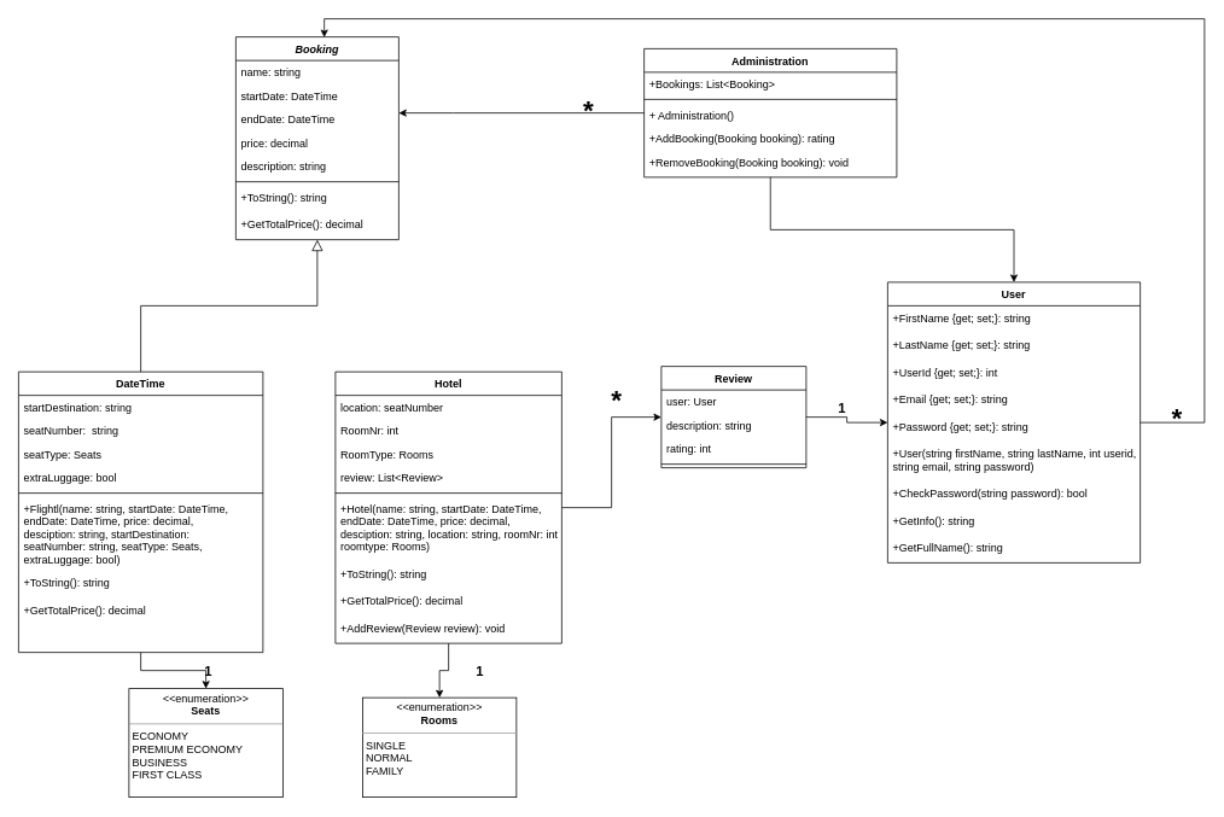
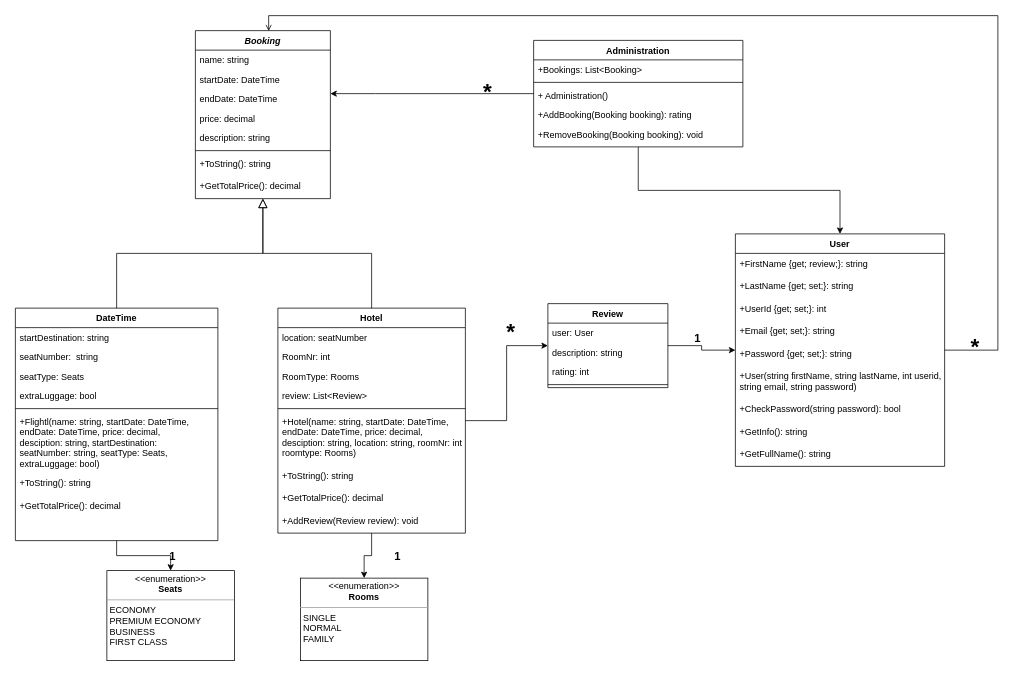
  <mxCell id="0" />
  <mxCell id="1" parent="0" />
  <mxCell id="2" value="Booking" style="swimlane;fontStyle=3;align=center;verticalAlign=top;childLayout=stackLayout;horizontal=1;startSize=26;horizontalStack=0;resizeParent=1;resizeLast=0;collapsible=1;marginBottom=0;rounded=0;shadow=0;strokeWidth=1;" parent="1" vertex="1"><mxGeometry x="260" y="40" width="180" height="224" as="geometry"><mxRectangle x="230" y="140" width="160" height="26" as="alternateBounds" /></mxGeometry></mxCell>
  <mxCell id="3" value="name: string" style="text;align=left;verticalAlign=top;spacingLeft=4;spacingRight=4;overflow=hidden;rotatable=0;points=[[0,0.5],[1,0.5]];portConstraint=eastwest;" parent="2" vertex="1"><mxGeometry y="26" width="180" height="26" as="geometry" /></mxCell>
  <mxCell id="4" value="startDate: DateTime" style="text;align=left;verticalAlign=top;spacingLeft=4;spacingRight=4;overflow=hidden;rotatable=0;points=[[0,0.5],[1,0.5]];portConstraint=eastwest;rounded=0;shadow=0;html=0;" parent="2" vertex="1"><mxGeometry y="52" width="180" height="26" as="geometry" /></mxCell>
  <mxCell id="5" value="endDate: DateTime" style="text;align=left;verticalAlign=top;spacingLeft=4;spacingRight=4;overflow=hidden;rotatable=0;points=[[0,0.5],[1,0.5]];portConstraint=eastwest;" parent="2" vertex="1"><mxGeometry y="78" width="180" height="26" as="geometry" /></mxCell>
  <mxCell id="6" value="price: decimal" style="text;align=left;verticalAlign=top;spacingLeft=4;spacingRight=4;overflow=hidden;rotatable=0;points=[[0,0.5],[1,0.5]];portConstraint=eastwest;" parent="2" vertex="1"><mxGeometry y="104" width="180" height="26" as="geometry" /></mxCell>
  <mxCell id="7" value="description: string" style="text;align=left;verticalAlign=top;spacingLeft=4;spacingRight=4;overflow=hidden;rotatable=0;points=[[0,0.5],[1,0.5]];portConstraint=eastwest;" parent="2" vertex="1"><mxGeometry y="130" width="180" height="26" as="geometry" /></mxCell>
  <mxCell id="8" value="" style="line;html=1;strokeWidth=1;align=left;verticalAlign=middle;spacingTop=-1;spacingLeft=3;spacingRight=3;rotatable=0;labelPosition=right;points=[];portConstraint=eastwest;" parent="2" vertex="1"><mxGeometry y="156" width="180" height="8" as="geometry" /></mxCell>
  <mxCell id="9" value="+ToString(): string" style="text;strokeColor=none;fillColor=none;align=left;verticalAlign=top;spacingLeft=4;spacingRight=4;overflow=hidden;rotatable=0;points=[[0,0.5],[1,0.5]];portConstraint=eastwest;" parent="2" vertex="1"><mxGeometry y="164" width="180" height="30" as="geometry" /></mxCell>
  <mxCell id="10" value="+GetTotalPrice(): decimal" style="text;strokeColor=none;fillColor=none;align=left;verticalAlign=top;spacingLeft=4;spacingRight=4;overflow=hidden;rotatable=0;points=[[0,0.5],[1,0.5]];portConstraint=eastwest;" parent="2" vertex="1"><mxGeometry y="194" width="180" height="30" as="geometry" /></mxCell>
  <mxCell id="11" value="" style="edgeStyle=orthogonalEdgeStyle;rounded=0;orthogonalLoop=1;jettySize=auto;html=1;" parent="1" source="12" target="61" edge="1"><mxGeometry relative="1" as="geometry" /></mxCell>
  <mxCell id="12" value="DateTime" style="swimlane;fontStyle=1;align=center;verticalAlign=top;childLayout=stackLayout;horizontal=1;startSize=26;horizontalStack=0;resizeParent=1;resizeLast=0;collapsible=1;marginBottom=0;rounded=0;shadow=0;strokeWidth=1;" parent="1" vertex="1"><mxGeometry x="20" y="410" width="270" height="310" as="geometry"><mxRectangle x="130" y="380" width="160" height="26" as="alternateBounds" /></mxGeometry></mxCell>
  <mxCell id="13" value="startDestination: string" style="text;align=left;verticalAlign=top;spacingLeft=4;spacingRight=4;overflow=hidden;rotatable=0;points=[[0,0.5],[1,0.5]];portConstraint=eastwest;" parent="12" vertex="1"><mxGeometry y="26" width="270" height="26" as="geometry" /></mxCell>
  <mxCell id="14" value="seatNumber:  string" style="text;align=left;verticalAlign=top;spacingLeft=4;spacingRight=4;overflow=hidden;rotatable=0;points=[[0,0.5],[1,0.5]];portConstraint=eastwest;rounded=0;shadow=0;html=0;" parent="12" vertex="1"><mxGeometry y="52" width="270" height="26" as="geometry" /></mxCell>
  <mxCell id="15" value="seatType: Seats" style="text;align=left;verticalAlign=top;spacingLeft=4;spacingRight=4;overflow=hidden;rotatable=0;points=[[0,0.5],[1,0.5]];portConstraint=eastwest;rounded=0;shadow=0;html=0;" parent="12" vertex="1"><mxGeometry y="78" width="270" height="26" as="geometry" /></mxCell>
  <mxCell id="16" value="extraLuggage: bool" style="text;align=left;verticalAlign=top;spacingLeft=4;spacingRight=4;overflow=hidden;rotatable=0;points=[[0,0.5],[1,0.5]];portConstraint=eastwest;rounded=0;shadow=0;html=0;" parent="12" vertex="1"><mxGeometry y="104" width="270" height="26" as="geometry" /></mxCell>
  <mxCell id="17" value="" style="line;html=1;strokeWidth=1;align=left;verticalAlign=middle;spacingTop=-1;spacingLeft=3;spacingRight=3;rotatable=0;labelPosition=right;points=[];portConstraint=eastwest;" parent="12" vertex="1"><mxGeometry y="130" width="270" height="8" as="geometry" /></mxCell>
  <mxCell id="18" value="+Flightl(name: string, startDate: DateTime,&#10;endDate: DateTime, price: decimal,&#10;desciption: string, startDestination: &#10;seatNumber: string, seatType: Seats,&#10;extraLuggage: bool)" style="text;strokeColor=none;fillColor=none;align=left;verticalAlign=top;spacingLeft=4;spacingRight=4;overflow=hidden;rotatable=0;points=[[0,0.5],[1,0.5]];portConstraint=eastwest;spacing=2;fontSize=12;" parent="12" vertex="1"><mxGeometry y="138" width="270" height="82" as="geometry" /></mxCell>
  <mxCell id="19" value="+ToString(): string" style="text;strokeColor=none;fillColor=none;align=left;verticalAlign=top;spacingLeft=4;spacingRight=4;overflow=hidden;rotatable=0;points=[[0,0.5],[1,0.5]];portConstraint=eastwest;" parent="12" vertex="1"><mxGeometry y="220" width="270" height="30" as="geometry" /></mxCell>
  <mxCell id="20" value="+GetTotalPrice(): decimal" style="text;strokeColor=none;fillColor=none;align=left;verticalAlign=top;spacingLeft=4;spacingRight=4;overflow=hidden;rotatable=0;points=[[0,0.5],[1,0.5]];portConstraint=eastwest;" parent="12" vertex="1"><mxGeometry y="250" width="270" height="30" as="geometry" /></mxCell>
  <mxCell id="21" value="" style="endArrow=block;endSize=10;endFill=0;shadow=0;strokeWidth=1;rounded=0;edgeStyle=elbowEdgeStyle;elbow=vertical;" parent="1" source="12" target="2" edge="1"><mxGeometry width="160" relative="1" as="geometry"><mxPoint x="140" y="53" as="sourcePoint" /><mxPoint x="140" y="53" as="targetPoint" /></mxGeometry></mxCell>
  <mxCell id="22" value="" style="edgeStyle=orthogonalEdgeStyle;rounded=0;orthogonalLoop=1;jettySize=auto;html=1;" parent="1" source="24" target="60" edge="1"><mxGeometry relative="1" as="geometry" /></mxCell>
  <mxCell id="23" style="edgeStyle=orthogonalEdgeStyle;rounded=0;orthogonalLoop=1;jettySize=auto;html=1;" parent="1" source="24" target="55" edge="1"><mxGeometry relative="1" as="geometry" /></mxCell>
  <mxCell id="24" value="Hotel" style="swimlane;fontStyle=1;align=center;verticalAlign=top;childLayout=stackLayout;horizontal=1;startSize=26;horizontalStack=0;resizeParent=1;resizeLast=0;collapsible=1;marginBottom=0;rounded=0;shadow=0;strokeWidth=1;" parent="1" vertex="1"><mxGeometry x="370" y="410" width="250" height="300" as="geometry"><mxRectangle x="340" y="380" width="170" height="26" as="alternateBounds" /></mxGeometry></mxCell>
  <mxCell id="25" value="location: seatNumber" style="text;align=left;verticalAlign=top;spacingLeft=4;spacingRight=4;overflow=hidden;rotatable=0;points=[[0,0.5],[1,0.5]];portConstraint=eastwest;rounded=0;shadow=0;html=0;" parent="24" vertex="1"><mxGeometry y="26" width="250" height="26" as="geometry" /></mxCell>
  <mxCell id="26" value="RoomNr: int" style="text;align=left;verticalAlign=top;spacingLeft=4;spacingRight=4;overflow=hidden;rotatable=0;points=[[0,0.5],[1,0.5]];portConstraint=eastwest;rounded=0;shadow=0;html=0;" parent="24" vertex="1"><mxGeometry y="52" width="250" height="26" as="geometry" /></mxCell>
  <mxCell id="27" value="RoomType: Rooms" style="text;align=left;verticalAlign=top;spacingLeft=4;spacingRight=4;overflow=hidden;rotatable=0;points=[[0,0.5],[1,0.5]];portConstraint=eastwest;rounded=0;shadow=0;html=0;" parent="24" vertex="1"><mxGeometry y="78" width="250" height="26" as="geometry" /></mxCell>
  <mxCell id="28" value="review: List&lt;Review&gt;" style="text;align=left;verticalAlign=top;spacingLeft=4;spacingRight=4;overflow=hidden;rotatable=0;points=[[0,0.5],[1,0.5]];portConstraint=eastwest;rounded=0;shadow=0;html=0;" parent="24" vertex="1"><mxGeometry y="104" width="250" height="26" as="geometry" /></mxCell>
  <mxCell id="29" value="" style="line;html=1;strokeWidth=1;align=left;verticalAlign=middle;spacingTop=-1;spacingLeft=3;spacingRight=3;rotatable=0;labelPosition=right;points=[];portConstraint=eastwest;" parent="24" vertex="1"><mxGeometry y="130" width="250" height="8" as="geometry" /></mxCell>
  <mxCell id="30" value="+Hotel(name: string, startDate: DateTime,&#10;endDate: DateTime, price: decimal, &#10;desciption: string, location: string, roomNr: int&#10;roomtype: Rooms)" style="text;strokeColor=none;fillColor=none;align=left;verticalAlign=top;spacingLeft=4;spacingRight=4;overflow=hidden;rotatable=0;points=[[0,0.5],[1,0.5]];portConstraint=eastwest;" parent="24" vertex="1"><mxGeometry y="138" width="250" height="72" as="geometry" /></mxCell>
  <mxCell id="31" value="+ToString(): string" style="text;strokeColor=none;fillColor=none;align=left;verticalAlign=top;spacingLeft=4;spacingRight=4;overflow=hidden;rotatable=0;points=[[0,0.5],[1,0.5]];portConstraint=eastwest;" parent="24" vertex="1"><mxGeometry y="210" width="250" height="30" as="geometry" /></mxCell>
  <mxCell id="32" value="+GetTotalPrice(): decimal" style="text;strokeColor=none;fillColor=none;align=left;verticalAlign=top;spacingLeft=4;spacingRight=4;overflow=hidden;rotatable=0;points=[[0,0.5],[1,0.5]];portConstraint=eastwest;" parent="24" vertex="1"><mxGeometry y="240" width="250" height="30" as="geometry" /></mxCell>
  <mxCell id="33" value="+AddReview(Review review): void" style="text;strokeColor=none;fillColor=none;align=left;verticalAlign=top;spacingLeft=4;spacingRight=4;overflow=hidden;rotatable=0;points=[[0,0.5],[1,0.5]];portConstraint=eastwest;" parent="24" vertex="1"><mxGeometry y="270" width="250" height="30" as="geometry" /></mxCell>
- <mxCell id="35" style="edgeStyle=orthogonalEdgeStyle;rounded=0;orthogonalLoop=1;jettySize=auto;html=1;entryX=0.543;entryY=0.002;entryDx=0;entryDy=0;entryPerimeter=0;" parent="1" source="36" target="2" edge="1"><mxGeometry relative="1" as="geometry"><Array as="points"><mxPoint x="1330" y="466" /><mxPoint x="1330" y="20" /><mxPoint x="358" y="20" /></Array></mxGeometry></mxCell>
+ <mxCell id="34" value="" style="endArrow=block;endSize=10;endFill=0;shadow=0;strokeWidth=1;rounded=0;edgeStyle=elbowEdgeStyle;elbow=vertical;" parent="1" source="24" target="2" edge="1"><mxGeometry width="160" relative="1" as="geometry"><mxPoint x="150" y="223" as="sourcePoint" /><mxPoint x="250" y="121" as="targetPoint" /></mxGeometry></mxCell>
+ <mxCell id="35" style="edgeStyle=orthogonalEdgeStyle;rounded=0;orthogonalLoop=1;jettySize=auto;html=1;entryX=0.543;entryY=0.002;entryDx=0;entryDy=0;entryPerimeter=0;endArrow=open;" parent="1" source="36" target="2" edge="1"><mxGeometry relative="1" as="geometry"><Array as="points"><mxPoint x="1330" y="466" /><mxPoint x="1330" y="20" /><mxPoint x="358" y="20" /></Array></mxGeometry></mxCell>
  <mxCell id="36" value="User" style="swimlane;fontStyle=1;align=center;verticalAlign=top;childLayout=stackLayout;horizontal=1;startSize=26;horizontalStack=0;resizeParent=1;resizeParentMax=0;resizeLast=0;collapsible=1;marginBottom=0;" parent="1" vertex="1"><mxGeometry x="980" y="311" width="279" height="310" as="geometry" /></mxCell>
- <mxCell id="37" value="+FirstName {get; set;}: string" style="text;strokeColor=none;fillColor=none;align=left;verticalAlign=top;spacingLeft=4;spacingRight=4;overflow=hidden;rotatable=0;points=[[0,0.5],[1,0.5]];portConstraint=eastwest;" parent="36" vertex="1"><mxGeometry y="26" width="279" height="30" as="geometry" /></mxCell>
+ <mxCell id="37" value="+FirstName {get; review;}: string" style="text;strokeColor=none;fillColor=none;align=left;verticalAlign=top;spacingLeft=4;spacingRight=4;overflow=hidden;rotatable=0;points=[[0,0.5],[1,0.5]];portConstraint=eastwest;" parent="36" vertex="1"><mxGeometry y="26" width="279" height="30" as="geometry" /></mxCell>
  <mxCell id="38" value="+LastName {get; set;}: string" style="text;strokeColor=none;fillColor=none;align=left;verticalAlign=top;spacingLeft=4;spacingRight=4;overflow=hidden;rotatable=0;points=[[0,0.5],[1,0.5]];portConstraint=eastwest;" parent="36" vertex="1"><mxGeometry y="56" width="279" height="30" as="geometry" /></mxCell>
  <mxCell id="39" value="+UserId {get; set;}: int" style="text;strokeColor=none;fillColor=none;align=left;verticalAlign=top;spacingLeft=4;spacingRight=4;overflow=hidden;rotatable=0;points=[[0,0.5],[1,0.5]];portConstraint=eastwest;" parent="36" vertex="1"><mxGeometry y="86" width="279" height="30" as="geometry" /></mxCell>
  <mxCell id="40" value="+Email {get; set;}: string" style="text;strokeColor=none;fillColor=none;align=left;verticalAlign=top;spacingLeft=4;spacingRight=4;overflow=hidden;rotatable=0;points=[[0,0.5],[1,0.5]];portConstraint=eastwest;" parent="36" vertex="1"><mxGeometry y="116" width="279" height="30" as="geometry" /></mxCell>
  <mxCell id="41" value="+Password {get; set;}: string" style="text;strokeColor=none;fillColor=none;align=left;verticalAlign=top;spacingLeft=4;spacingRight=4;overflow=hidden;rotatable=0;points=[[0,0.5],[1,0.5]];portConstraint=eastwest;" parent="36" vertex="1"><mxGeometry y="146" width="279" height="30" as="geometry" /></mxCell>
  <mxCell id="42" value="+User(string firstName, string lastName, int userid, &#10;string email, string password)" style="text;strokeColor=none;fillColor=none;align=left;verticalAlign=top;spacingLeft=4;spacingRight=4;overflow=hidden;rotatable=0;points=[[0,0.5],[1,0.5]];portConstraint=eastwest;" parent="36" vertex="1"><mxGeometry y="176" width="279" height="44" as="geometry" /></mxCell>
  <mxCell id="43" value="+CheckPassword(string password): bool" style="text;strokeColor=none;fillColor=none;align=left;verticalAlign=top;spacingLeft=4;spacingRight=4;overflow=hidden;rotatable=0;points=[[0,0.5],[1,0.5]];portConstraint=eastwest;" parent="36" vertex="1"><mxGeometry y="220" width="279" height="30" as="geometry" /></mxCell>
  <mxCell id="44" value="+GetInfo(): string" style="text;strokeColor=none;fillColor=none;align=left;verticalAlign=top;spacingLeft=4;spacingRight=4;overflow=hidden;rotatable=0;points=[[0,0.5],[1,0.5]];portConstraint=eastwest;" parent="36" vertex="1"><mxGeometry y="250" width="279" height="30" as="geometry" /></mxCell>
  <mxCell id="45" value="+GetFullName(): string" style="text;strokeColor=none;fillColor=none;align=left;verticalAlign=top;spacingLeft=4;spacingRight=4;overflow=hidden;rotatable=0;points=[[0,0.5],[1,0.5]];portConstraint=eastwest;" parent="36" vertex="1"><mxGeometry y="280" width="279" height="30" as="geometry" /></mxCell>
  <mxCell id="46" style="edgeStyle=orthogonalEdgeStyle;rounded=0;orthogonalLoop=1;jettySize=auto;html=1;" parent="1" source="48" target="2" edge="1"><mxGeometry relative="1" as="geometry"><Array as="points"><mxPoint x="500" y="124" /><mxPoint x="500" y="124" /></Array></mxGeometry></mxCell>
  <mxCell id="47" style="edgeStyle=orthogonalEdgeStyle;rounded=0;orthogonalLoop=1;jettySize=auto;html=1;entryX=0.5;entryY=0;entryDx=0;entryDy=0;" parent="1" source="48" target="36" edge="1"><mxGeometry relative="1" as="geometry" /></mxCell>
  <mxCell id="48" value="Administration" style="swimlane;fontStyle=1;align=center;verticalAlign=top;childLayout=stackLayout;horizontal=1;startSize=26;horizontalStack=0;resizeParent=1;resizeParentMax=0;resizeLast=0;collapsible=1;marginBottom=0;" parent="1" vertex="1"><mxGeometry x="711" y="53" width="279" height="142" as="geometry" /></mxCell>
  <mxCell id="49" value="+Bookings: List&lt;Booking&gt;" style="text;strokeColor=none;fillColor=none;align=left;verticalAlign=top;spacingLeft=4;spacingRight=4;overflow=hidden;rotatable=0;points=[[0,0.5],[1,0.5]];portConstraint=eastwest;" parent="48" vertex="1"><mxGeometry y="26" width="279" height="26" as="geometry" /></mxCell>
  <mxCell id="50" value="" style="line;strokeWidth=1;fillColor=none;align=left;verticalAlign=middle;spacingTop=-1;spacingLeft=3;spacingRight=3;rotatable=0;labelPosition=right;points=[];portConstraint=eastwest;strokeColor=inherit;" parent="48" vertex="1"><mxGeometry y="52" width="279" height="8" as="geometry" /></mxCell>
  <mxCell id="51" value="+ Administration()" style="text;strokeColor=none;fillColor=none;align=left;verticalAlign=top;spacingLeft=4;spacingRight=4;overflow=hidden;rotatable=0;points=[[0,0.5],[1,0.5]];portConstraint=eastwest;" parent="48" vertex="1"><mxGeometry y="60" width="279" height="26" as="geometry" /></mxCell>
  <mxCell id="52" value="+AddBooking(Booking booking): rating" style="text;strokeColor=none;fillColor=none;align=left;verticalAlign=top;spacingLeft=4;spacingRight=4;overflow=hidden;rotatable=0;points=[[0,0.5],[1,0.5]];portConstraint=eastwest;" parent="48" vertex="1"><mxGeometry y="86" width="279" height="26" as="geometry" /></mxCell>
  <mxCell id="53" value="+RemoveBooking(Booking booking): void" style="text;strokeColor=none;fillColor=none;align=left;verticalAlign=top;spacingLeft=4;spacingRight=4;overflow=hidden;rotatable=0;points=[[0,0.5],[1,0.5]];portConstraint=eastwest;" parent="48" vertex="1"><mxGeometry y="112" width="279" height="30" as="geometry" /></mxCell>
  <mxCell id="54" style="edgeStyle=orthogonalEdgeStyle;rounded=0;orthogonalLoop=1;jettySize=auto;html=1;" parent="1" source="55" target="36" edge="1"><mxGeometry relative="1" as="geometry" /></mxCell>
  <mxCell id="55" value="Review" style="swimlane;fontStyle=1;align=center;verticalAlign=top;childLayout=stackLayout;horizontal=1;startSize=26;horizontalStack=0;resizeParent=1;resizeLast=0;collapsible=1;marginBottom=0;rounded=0;shadow=0;strokeWidth=1;" parent="1" vertex="1"><mxGeometry x="730" y="404" width="160" height="112" as="geometry"><mxRectangle x="340" y="380" width="170" height="26" as="alternateBounds" /></mxGeometry></mxCell>
  <mxCell id="56" value="user: User" style="text;align=left;verticalAlign=top;spacingLeft=4;spacingRight=4;overflow=hidden;rotatable=0;points=[[0,0.5],[1,0.5]];portConstraint=eastwest;rounded=0;shadow=0;html=0;" parent="55" vertex="1"><mxGeometry y="26" width="160" height="26" as="geometry" /></mxCell>
  <mxCell id="57" value="description: string" style="text;align=left;verticalAlign=top;spacingLeft=4;spacingRight=4;overflow=hidden;rotatable=0;points=[[0,0.5],[1,0.5]];portConstraint=eastwest;" parent="55" vertex="1"><mxGeometry y="52" width="160" height="26" as="geometry" /></mxCell>
  <mxCell id="58" value="rating: int" style="text;align=left;verticalAlign=top;spacingLeft=4;spacingRight=4;overflow=hidden;rotatable=0;points=[[0,0.5],[1,0.5]];portConstraint=eastwest;" parent="55" vertex="1"><mxGeometry y="78" width="160" height="26" as="geometry" /></mxCell>
  <mxCell id="59" value="" style="line;html=1;strokeWidth=1;align=left;verticalAlign=middle;spacingTop=-1;spacingLeft=3;spacingRight=3;rotatable=0;labelPosition=right;points=[];portConstraint=eastwest;" parent="55" vertex="1"><mxGeometry y="104" width="160" height="8" as="geometry" /></mxCell>
  <mxCell id="60" value="&lt;p style=&quot;margin:0px;margin-top:4px;text-align:center;&quot;&gt;&lt;i&gt;&amp;lt;&amp;lt;&lt;/i&gt;enumeration&lt;i&gt;&amp;gt;&amp;gt;&lt;/i&gt;&lt;br&gt;&lt;b&gt;Rooms&lt;/b&gt;&lt;/p&gt;&lt;hr size=&quot;1&quot;&gt;&lt;p style=&quot;margin:0px;margin-left:4px;&quot;&gt;SINGLE&lt;/p&gt;&lt;p style=&quot;margin:0px;margin-left:4px;&quot;&gt;NORMAL&lt;/p&gt;&lt;p style=&quot;margin:0px;margin-left:4px;&quot;&gt;FAMILY&lt;/p&gt;" style="verticalAlign=top;align=left;overflow=fill;fontSize=12;fontFamily=Helvetica;html=1;" parent="1" vertex="1"><mxGeometry x="400" y="770" width="170" height="110" as="geometry" /></mxCell>
  <mxCell id="61" value="&lt;p style=&quot;margin:0px;margin-top:4px;text-align:center;&quot;&gt;&lt;i&gt;&amp;lt;&amp;lt;&lt;/i&gt;enumeration&lt;i&gt;&amp;gt;&amp;gt;&lt;/i&gt;&lt;br&gt;&lt;b&gt;Seats&lt;/b&gt;&lt;/p&gt;&lt;hr size=&quot;1&quot;&gt;&lt;p style=&quot;margin:0px;margin-left:4px;&quot;&gt;ECONOMY&lt;br&gt;&lt;/p&gt;&lt;p style=&quot;margin:0px;margin-left:4px;&quot;&gt;&lt;span style=&quot;background-color: initial;&quot;&gt;PREMIUM ECONOMY&lt;/span&gt;&lt;/p&gt;&lt;p style=&quot;margin:0px;margin-left:4px;&quot;&gt;BUSINESS&lt;/p&gt;&lt;p style=&quot;margin:0px;margin-left:4px;&quot;&gt;FIRST CLASS&lt;/p&gt;" style="verticalAlign=top;align=left;overflow=fill;fontSize=12;fontFamily=Helvetica;html=1;" parent="1" vertex="1"><mxGeometry x="142" y="760" width="170" height="120" as="geometry" /></mxCell>
  <mxCell id="62" value="*" style="text;html=1;strokeColor=none;fillColor=none;align=center;verticalAlign=middle;whiteSpace=wrap;rounded=0;fontSize=30;fontStyle=1" parent="1" vertex="1"><mxGeometry x="651" y="430" width="60" height="20" as="geometry" /></mxCell>
  <mxCell id="63" value="1" style="text;html=1;strokeColor=none;fillColor=none;align=center;verticalAlign=middle;whiteSpace=wrap;rounded=0;fontSize=15;fontStyle=1" parent="1" vertex="1"><mxGeometry x="900" y="440" width="60" height="20" as="geometry" /></mxCell>
  <mxCell id="64" value="1" style="text;html=1;strokeColor=none;fillColor=none;align=center;verticalAlign=middle;whiteSpace=wrap;rounded=0;fontSize=15;fontStyle=1" parent="1" vertex="1"><mxGeometry x="500" y="730" width="60" height="20" as="geometry" /></mxCell>
  <mxCell id="65" value="1" style="text;html=1;strokeColor=none;fillColor=none;align=center;verticalAlign=middle;whiteSpace=wrap;rounded=0;fontSize=15;fontStyle=1" parent="1" vertex="1"><mxGeometry x="200" y="730" width="60" height="20" as="geometry" /></mxCell>
  <mxCell id="66" value="*" style="text;html=1;strokeColor=none;fillColor=none;align=center;verticalAlign=middle;whiteSpace=wrap;rounded=0;fontSize=30;fontStyle=1" parent="1" vertex="1"><mxGeometry x="620" y="110" width="60" height="20" as="geometry" /></mxCell>
  <mxCell id="67" value="*" style="text;html=1;strokeColor=none;fillColor=none;align=center;verticalAlign=middle;whiteSpace=wrap;rounded=0;fontSize=30;fontStyle=1" parent="1" vertex="1"><mxGeometry x="1270" y="450" width="60" height="20" as="geometry" /></mxCell>
